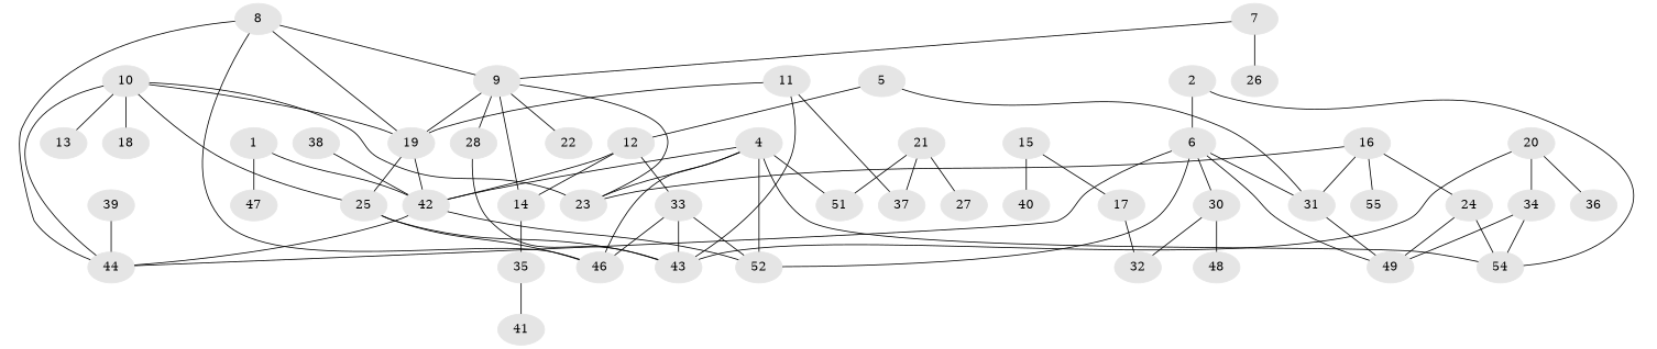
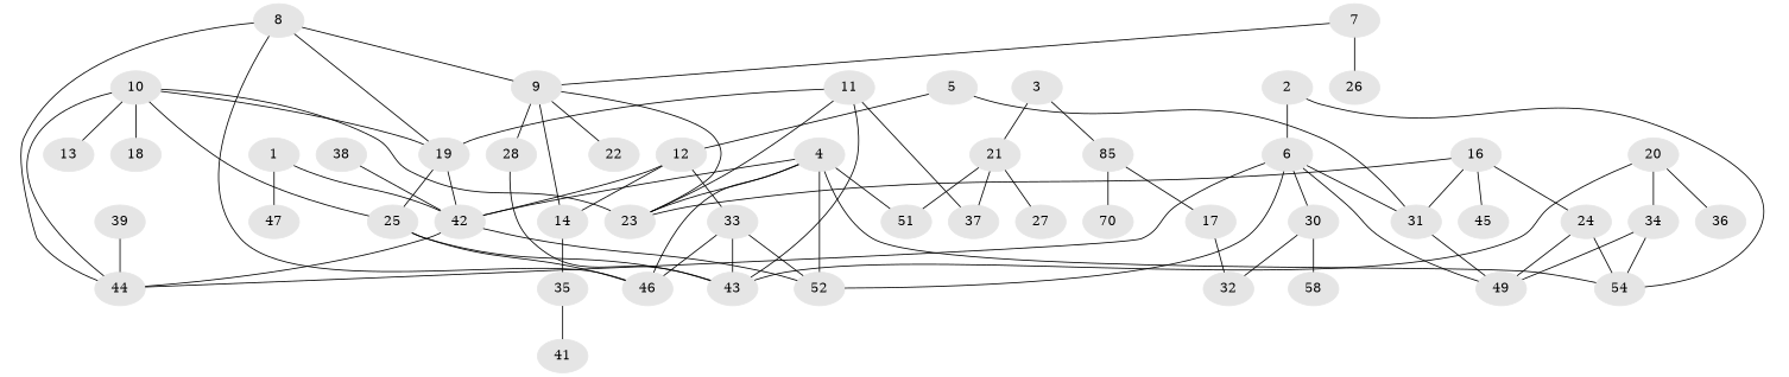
  graph {
    node [color=gray90 style=filled]
    edge [weight=1.0]
    1
    42
    47
    44
    52
    2
    6
    n8 [label=54]
    31
    49
    30
-   15
+   3
+   15 [label=85]
    21
    17
-   40
+   40 [label=70]
    51
    37
    27
    4
    23
    46
    5
    12
    14
    33
    7
    9
    26
    19
    22
    28
    8
    25
    35
    43
    10
    13
    18
    11
    32
    41
    16
    24
-   45 [label=55]
+   45
    20
    34
    36
-   48
+   48 [label=58]
    38
    39
    1 -- 42
    1 -- 47
    42 -- 44
    42 -- 52
    2 -- 6 [weight=2.0]
    2 -- n8
    6 -- 44
    6 -- 52 [weight=2.0]
    6 -- 31
    6 -- 49
    6 -- 30
    31 -- 49
    30 -- 32
    30 -- 48
+   3 -- 15
+   3 -- 21
    15 -- 17
    15 -- 40
    21 -- 51
    21 -- 37
    21 -- 27
    17 -- 32
    4 -- 42
    4 -- 52
    4 -- n8
    4 -- 51
    4 -- 23
    4 -- 46
    5 -- 31
    5 -- 12
    12 -- 42
    12 -- 14
    12 -- 33
    14 -- 35
    33 -- 52
    33 -- 46
    33 -- 43
    7 -- 9
    7 -- 26 [weight=2.0]
    9 -- 23
    9 -- 14
-   9 -- 19 [weight=2.0]
    9 -- 22
    9 -- 28
    19 -- 42
    19 -- 25
    28 -- 43
    8 -- 44
    8 -- 46
    8 -- 9
    8 -- 19
    25 -- 46
    25 -- 43
    35 -- 41
    10 -- 44
    10 -- 23
    10 -- 19
    10 -- 25
    10 -- 13 [weight=2.0]
    10 -- 18
    11 -- 37
+   11 -- 23
    11 -- 19
    11 -- 43
    16 -- 31
    16 -- 23
    16 -- 24
    16 -- 45
    24 -- n8
    24 -- 49
    20 -- 43
    20 -- 34
    20 -- 36
    34 -- n8
    34 -- 49
    38 -- 42
    39 -- 44
  }
